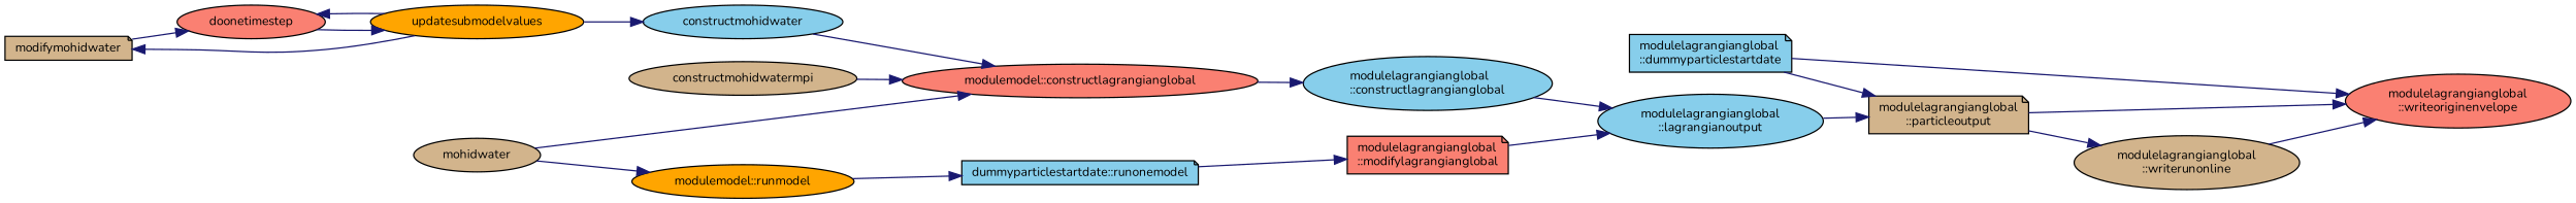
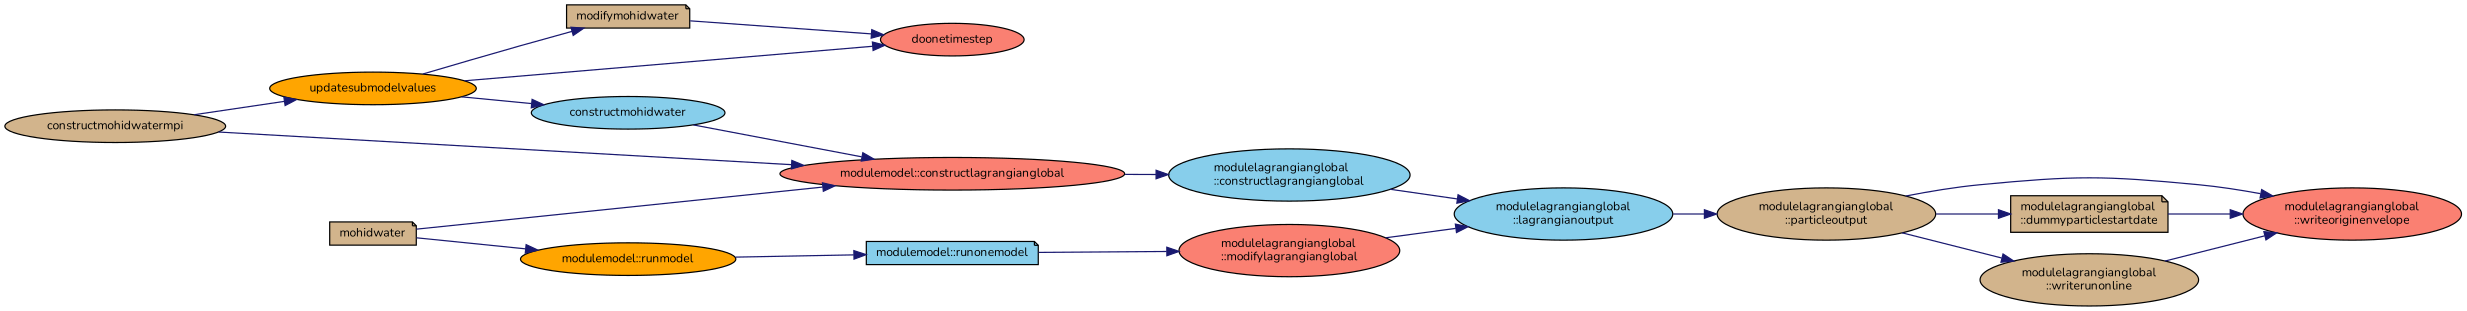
  digraph {
    fontname=Nunito
    rankdir=RL
    node [color=black fillcolor=skyblue fontname=Nunito fontsize=10 shape=ellipse style=filled]
    edge [color=midnightblue dir=back fontname=Nunito fontsize=10 labelfontname=Helvetica labelfontsize=10 style=solid]
    n1 [fillcolor=salmon fontcolor=black height=0.2 label="modulelagrangianglobal\l::writeoriginenvelope" width=0.4]
-   n2 [height=0.2 label="modulelagrangianglobal\l::dummyparticlestartdate" shape=note width=0.4]
-   n3 [fillcolor=tan height=0.2 label="modulelagrangianglobal\l::particleoutput" shape=note width=0.4]
+   n2 [fillcolor=tan height=0.2 label="modulelagrangianglobal\l::dummyparticlestartdate" shape=note width=0.4]
+   n3 [fillcolor=tan height=0.2 label="modulelagrangianglobal\l::particleoutput" width=0.4]
    n4 [fillcolor=tan height=0.2 label="modulelagrangianglobal\l::writerunonline" width=0.4]
    n5 [height=0.2 label="modulelagrangianglobal\l::lagrangianoutput" width=0.4]
    n6 [height=0.2 label="modulelagrangianglobal\l::constructlagrangianglobal" width=0.4]
-   n7 [fillcolor=salmon height=0.2 label="modulelagrangianglobal\l::modifylagrangianglobal" shape=note width=0.4]
+   n7 [fillcolor=salmon height=0.2 label="modulelagrangianglobal\l::modifylagrangianglobal" width=0.4]
    n8 [fillcolor=salmon height=0.2 label="modulemodel::constructlagrangianglobal" width=0.4]
-   n9 [height=0.2 label="dummyparticlestartdate::runonemodel" shape=note width=0.4]
+   n9 [height=0.2 label="modulemodel::runonemodel" shape=note width=0.4]
    n10 [height=0.2 label=constructmohidwater width=0.4]
    n11 [fillcolor=tan height=0.2 label=constructmohidwatermpi width=0.4]
-   n12 [fillcolor=tan height=0.2 label=mohidwater width=0.4]
+   n12 [fillcolor=tan height=0.2 label=mohidwater shape=note width=0.4]
    n13 [fillcolor=orange height=0.2 label=updatesubmodelvalues width=0.4]
    n14 [fillcolor=salmon height=0.2 label=doonetimestep width=0.4]
    n15 [fillcolor=tan height=0.2 label=modifymohidwater shape=note width=0.4]
    n16 [fillcolor=orange height=0.2 label="modulemodel::runmodel" width=0.4]
    n1 -> n2
    n1 -> n3
    n1 -> n4
-   n3 -> n2
+   n2 -> n3
    n3 -> n5
    n4 -> n3
    n5 -> n6
    n5 -> n7
    n6 -> n8
    n7 -> n9
    n8 -> n10
    n8 -> n11
    n8 -> n12
    n9 -> n16
    n10 -> n13
-   n13 -> n14
+   n13 -> n11
    n14 -> n13
    n14 -> n15
    n15 -> n13
    n16 -> n12
  }
